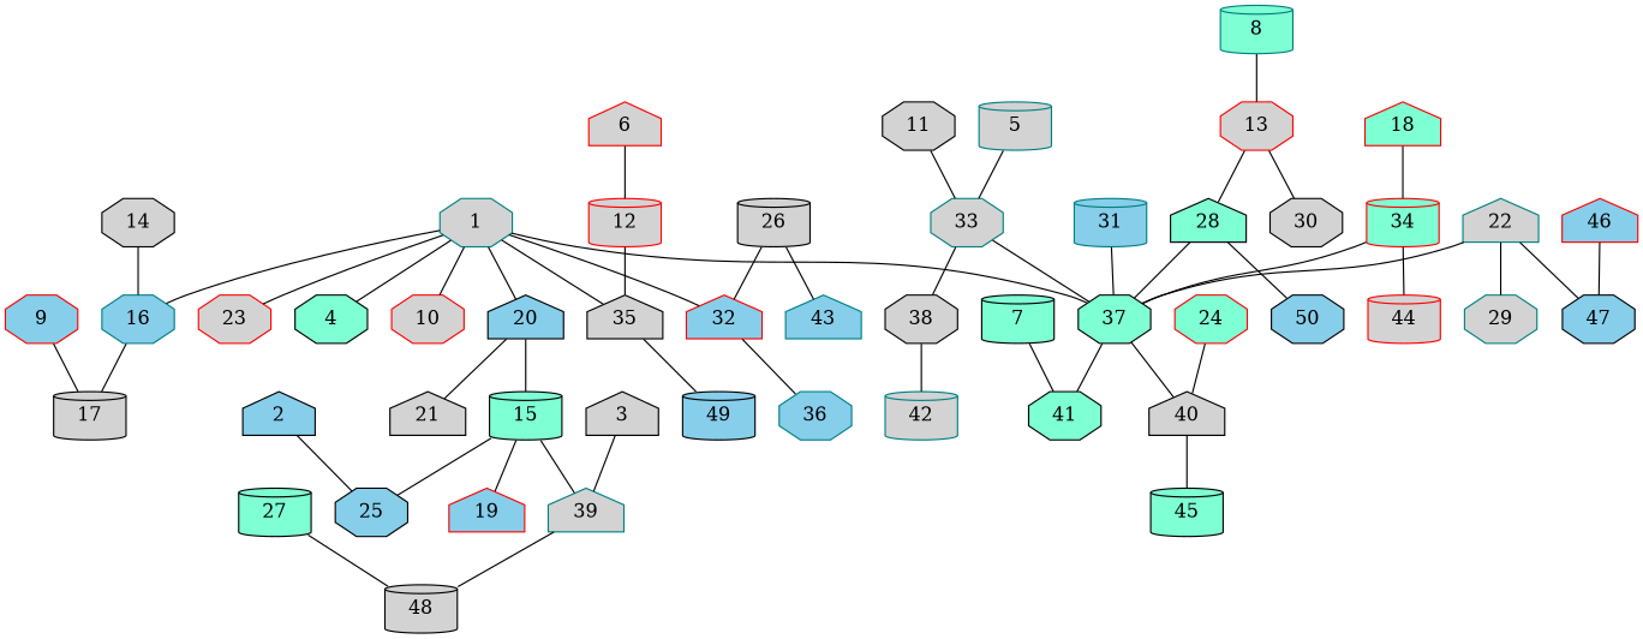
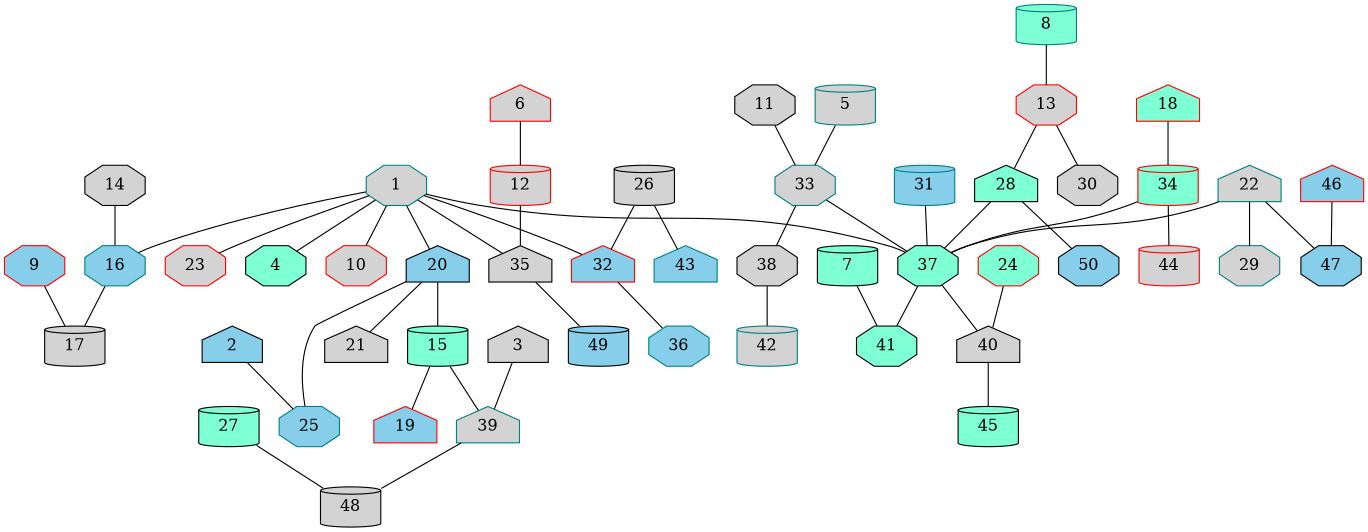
  graph {
    node [color=black fillcolor=lightgrey shape=octagon style=filled]
    edge [weight=1.0]
    1 [color=teal]
    4 [fillcolor=aquamarine]
    10 [color=red]
    16 [color=teal fillcolor=skyblue]
    20 [fillcolor=skyblue shape=house]
    23 [color=red]
    32 [color=red fillcolor=skyblue shape=house]
    35 [shape=house]
    37 [fillcolor=aquamarine]
    17 [shape=cylinder]
    19 [color=red fillcolor=skyblue shape=house]
-   25 [fillcolor=skyblue]
+   25 [color=teal fillcolor=skyblue]
    15 [fillcolor=aquamarine shape=cylinder]
    21 [shape=house]
    36 [color=teal fillcolor=skyblue]
    49 [fillcolor=skyblue shape=cylinder]
    41 [fillcolor=aquamarine]
    40 [shape=house]
    2 [fillcolor=skyblue shape=house]
    3 [shape=house]
    39 [color=teal shape=house]
    48 [shape=cylinder]
    5 [color=teal shape=cylinder]
    33 [color=teal]
    38
    6 [color=red shape=house]
    12 [color=red shape=cylinder]
    7 [fillcolor=aquamarine shape=cylinder]
    8 [color=teal fillcolor=aquamarine shape=cylinder]
    13 [color=red]
    28 [fillcolor=aquamarine shape=house]
    30
    9 [color=red fillcolor=skyblue]
    11
    50 [fillcolor=skyblue]
    14
    18 [color=red fillcolor=aquamarine shape=house]
    34 [color=red fillcolor=aquamarine shape=cylinder]
    44 [color=red shape=cylinder]
    22 [color=teal shape=house]
    29 [color=teal]
    47 [fillcolor=skyblue]
    24 [color=red fillcolor=aquamarine]
    45 [fillcolor=aquamarine shape=cylinder]
    26 [shape=cylinder]
    43 [color=teal fillcolor=skyblue shape=house]
    27 [fillcolor=aquamarine shape=cylinder]
    31 [color=teal fillcolor=skyblue shape=cylinder]
    42 [color=teal shape=cylinder]
    46 [color=red fillcolor=skyblue shape=house]
    1 -- 4
    1 -- 10
    1 -- 16
    1 -- 20
    1 -- 23
    1 -- 32
    1 -- 35
    1 -- 37
    16 -- 17
-   15 -- 25
+   20 -- 25
    20 -- 15
    20 -- 21
    32 -- 36
    35 -- 49
    37 -- 41
    37 -- 40
    15 -- 19
    15 -- 39
    40 -- 45
    2 -- 25
    3 -- 39
    39 -- 48
    5 -- 33
    33 -- 37
    33 -- 38
    38 -- 42
    6 -- 12
    12 -- 35
    7 -- 41
    8 -- 13
    13 -- 28
    13 -- 30
    28 -- 37
    28 -- 50
    9 -- 17
    11 -- 33
    14 -- 16
    18 -- 34
    34 -- 37
    34 -- 44
    22 -- 37
    22 -- 29
    22 -- 47
    24 -- 40
    26 -- 32
    26 -- 43
    27 -- 48
    31 -- 37
    46 -- 47
  }
